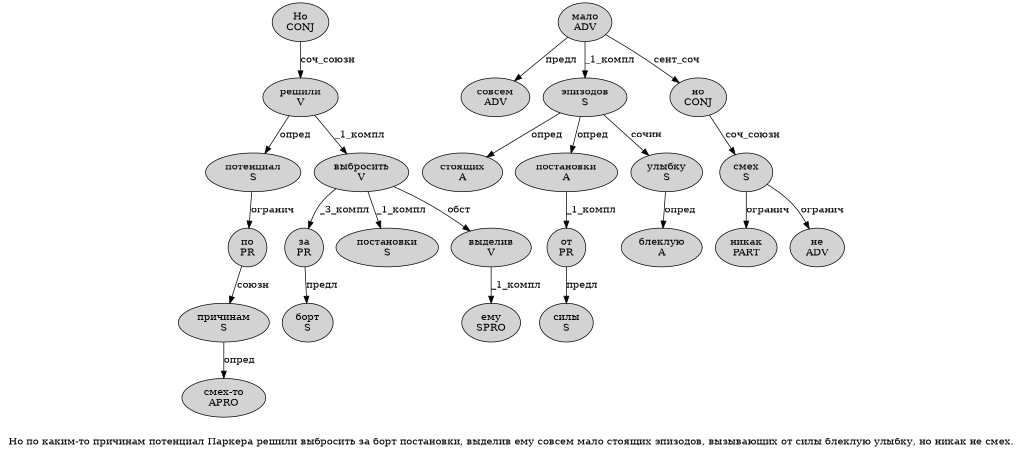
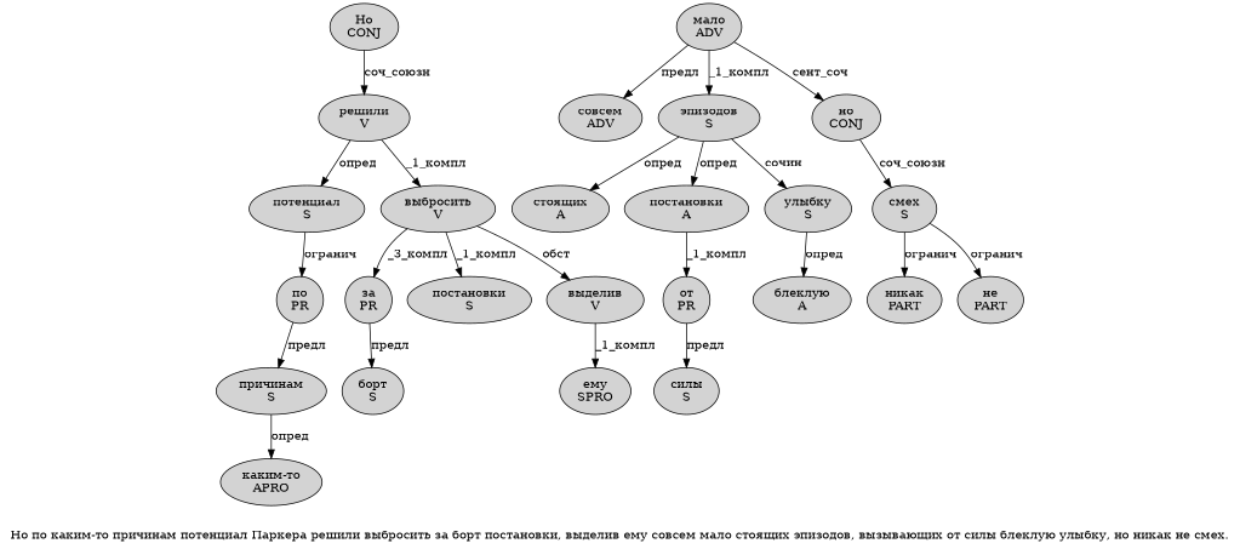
  digraph {
    label="Но по каким-то причинам потенциал Паркера решили выбросить за борт постановки, выделив ему совсем мало стоящих эпизодов, вызывающих от силы блеклую улыбку, но никак не смех."
    node [fillcolor=lightgray penwidth=1 shape=ellipse style=filled]
    n1 [label="Но\nCONJ"]
    n2 [label="решили\nV"]
    n3 [label="потенциал\nS"]
    n4 [label="выбросить\nV"]
    n5 [label="по\nPR"]
    n6 [label="причинам\nS"]
-   n7 [label="смех-то\nAPRO"]
+   n7 [label="каким-то\nAPRO"]
    n8 [label="за\nPR"]
    n9 [label="постановки\nS"]
    n10 [label="выделив\nV"]
    n11 [label="борт\nS"]
    n12 [label="ему\nSPRO"]
    n13 [label="совсем\nADV"]
    n14 [label="мало\nADV"]
    n15 [label="эпизодов\nS"]
    n16 [label="но\nCONJ"]
    n17 [label="стоящих\nA"]
    n18 [label="постановки\nA"]
    n19 [label="улыбку\nS"]
    n20 [label="смех\nS"]
    n21 [label="от\nPR"]
    n22 [label="блеклую\nA"]
    n23 [label="силы\nS"]
    n24 [label="никак\nPART"]
-   n25 [label="не\nADV"]
+   n25 [label="не\nPART"]
    n1 -> n2 [label="соч_союзн"]
    n2 -> n3 [label="опред"]
    n2 -> n4 [label="_1_компл"]
    n3 -> n5 [label="огранич"]
    n4 -> n8 [label="_3_компл"]
    n4 -> n9 [label="_1_компл"]
    n4 -> n10 [label="обст"]
-   n5 -> n6 [label="союзн"]
+   n5 -> n6 [label="предл"]
    n6 -> n7 [label="опред"]
    n8 -> n11 [label="предл"]
    n10 -> n12 [label="_1_компл"]
    n14 -> n13 [label="предл"]
    n14 -> n15 [label="_1_компл"]
    n14 -> n16 [label="сент_соч"]
    n15 -> n17 [label="опред"]
    n15 -> n18 [label="опред"]
    n15 -> n19 [label="сочин"]
    n16 -> n20 [label="соч_союзн"]
    n18 -> n21 [label="_1_компл"]
    n19 -> n22 [label="опред"]
    n20 -> n24 [label="огранич"]
    n20 -> n25 [label="огранич"]
    n21 -> n23 [label="предл"]
  }
